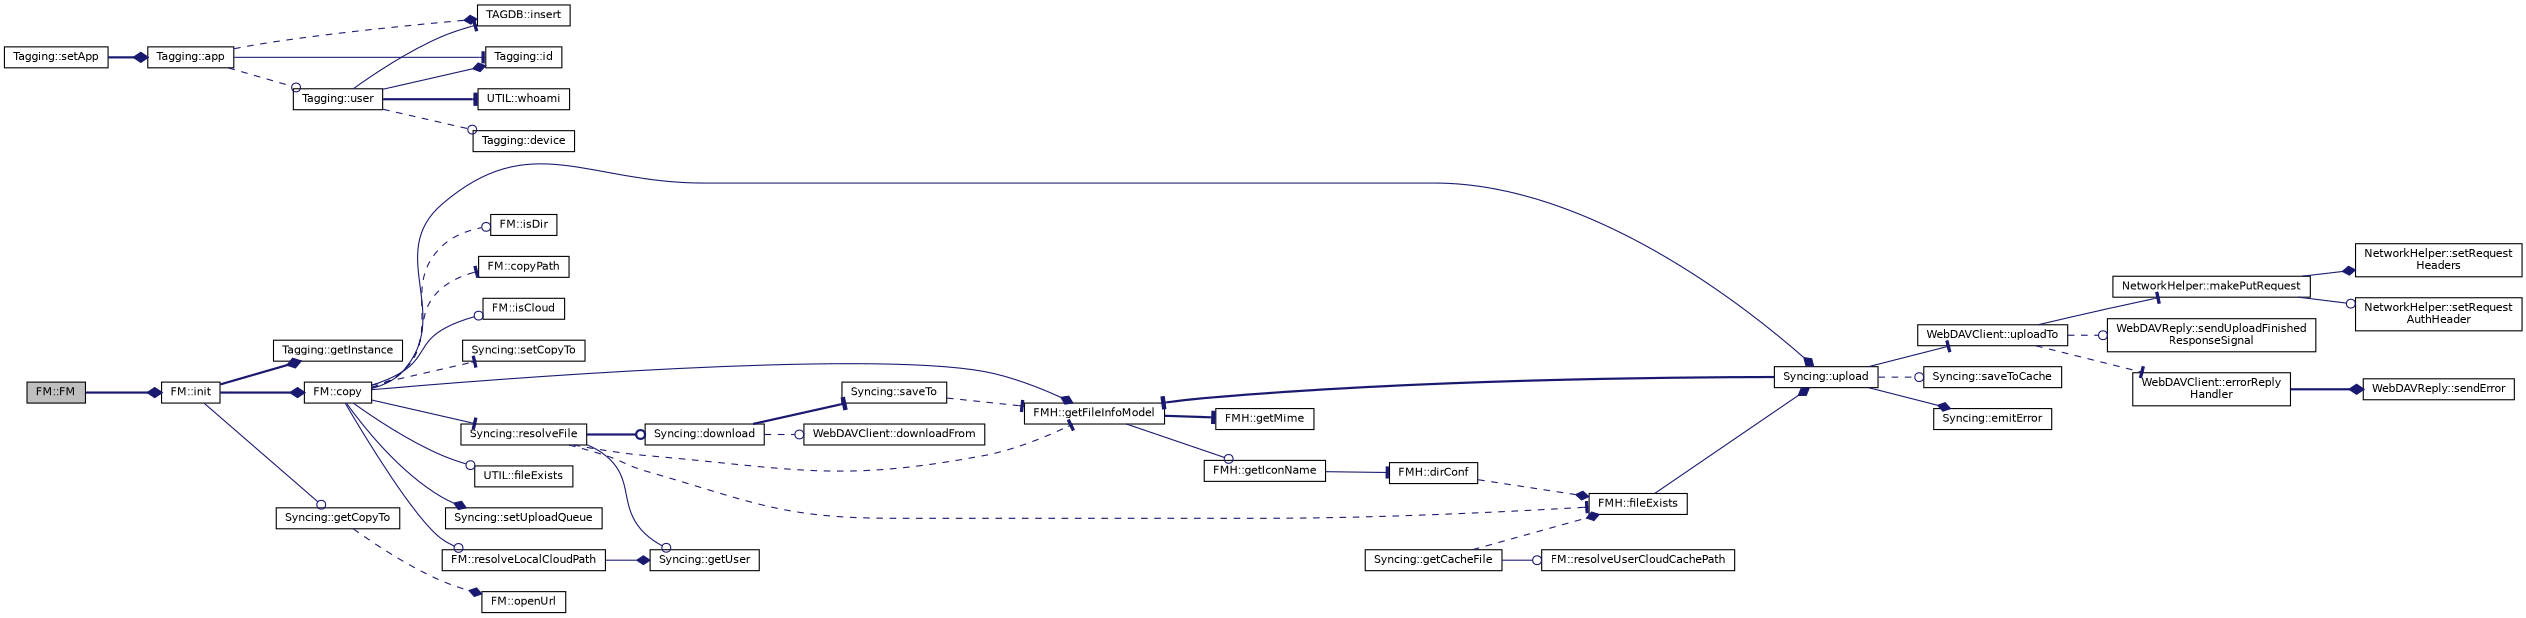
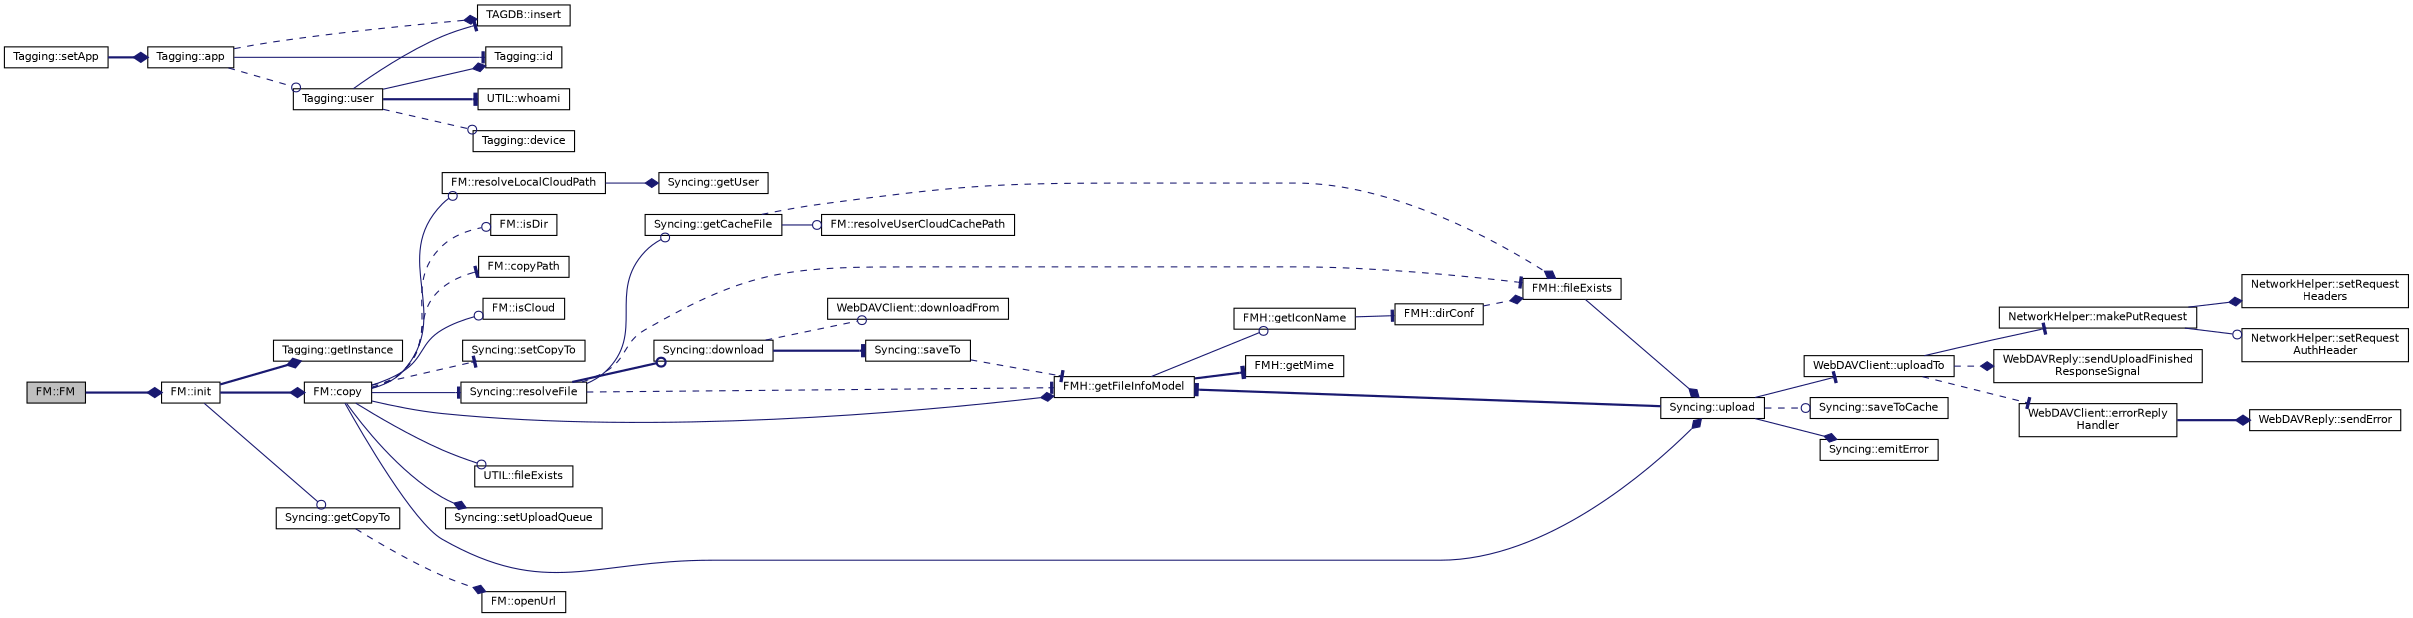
  digraph {
    rankdir=LR
    node [color=black fillcolor=white fontname=Helvetica fontsize=10 shape=record style=filled]
    edge [arrowhead=diamond color=midnightblue fontname=Helvetica fontsize=10 labelfontname=Helvetica labelfontsize=10 style=solid]
    n1 [fillcolor=grey75 fontcolor=black height=0.2 label="FM::FM" width=0.4]
    n2 [height=0.2 label="FM::init" width=0.4]
    n3 [height=0.2 label="Tagging::getInstance" width=0.4]
    n4 [height=0.2 label="FM::copy" width=0.4]
    n5 [height=0.2 label="Syncing::getCopyTo" width=0.4]
    n6 [height=0.2 label="FM::openUrl" width=0.4]
    n7 [height=0.2 label="FM::isDir" width=0.4]
    n8 [height=0.2 label="FM::copyPath" width=0.4]
    n9 [height=0.2 label="FM::isCloud" width=0.4]
    n10 [height=0.2 label="Syncing::setCopyTo" width=0.4]
    n11 [height=0.2 label="Syncing::resolveFile" width=0.4]
    n12 [height=0.2 label="FMH::getFileInfoModel" width=0.4]
    n13 [height=0.2 label="UTIL::fileExists" width=0.4]
    n14 [height=0.2 label="Syncing::setUploadQueue" width=0.4]
    n15 [height=0.2 label="Syncing::upload" width=0.4]
    n16 [height=0.2 label="FM::resolveLocalCloudPath" width=0.4]
    n17 [height=0.2 label="Tagging::setApp" width=0.4]
    n18 [height=0.2 label="Tagging::app" width=0.4]
    n19 [height=0.2 label="TAGDB::insert" width=0.4]
    n20 [height=0.2 label="Tagging::user" width=0.4]
    n21 [height=0.2 label="Tagging::id" width=0.4]
    n22 [height=0.2 label="UTIL::whoami" width=0.4]
    n23 [height=0.2 label="Tagging::device" width=0.4]
    n24 [height=0.2 label="Syncing::getCacheFile" width=0.4]
    n25 [height=0.2 label="FMH::fileExists" width=0.4]
    n26 [height=0.2 label="Syncing::download" width=0.4]
    n27 [height=0.2 label="FMH::getMime" width=0.4]
    n28 [height=0.2 label="FMH::getIconName" width=0.4]
    n29 [height=0.2 label="WebDAVClient::uploadTo" width=0.4]
    n30 [height=0.2 label="Syncing::saveToCache" width=0.4]
    n31 [height=0.2 label="Syncing::emitError" width=0.4]
    n32 [height=0.2 label="Syncing::getUser" width=0.4]
    n33 [height=0.2 label="FM::resolveUserCloudCachePath" width=0.4]
    n34 [height=0.2 label="WebDAVClient::downloadFrom" width=0.4]
    n35 [height=0.2 label="Syncing::saveTo" width=0.4]
    n36 [height=0.2 label="FMH::dirConf" width=0.4]
    n37 [height=0.2 label="NetworkHelper::makePutRequest" width=0.4]
    n38 [height=0.2 label="WebDAVReply::sendUploadFinished\lResponseSignal" width=0.4]
    n39 [height=0.2 label="WebDAVClient::errorReply\lHandler" width=0.4]
    n40 [height=0.2 label="NetworkHelper::setRequest\lAuthHeader" width=0.4]
    n41 [height=0.2 label="NetworkHelper::setRequest\lHeaders" width=0.4]
    n42 [height=0.2 label="WebDAVReply::sendError" width=0.4]
    n1 -> n2 [style=bold]
    n2 -> n3 [style=bold]
    n2 -> n4 [style=bold]
    n2 -> n5 [arrowhead=odot]
    n4 -> n7 [arrowhead=odot style=dashed]
    n4 -> n8 [arrowhead=tee style=dashed]
    n4 -> n9 [arrowhead=odot]
    n4 -> n10 [arrowhead=tee style=dashed]
    n4 -> n11 [arrowhead=tee]
    n4 -> n12
    n4 -> n13 [arrowhead=odot]
    n4 -> n14
    n4 -> n15
    n4 -> n16 [arrowhead=odot]
    n5 -> n6 [style=dashed]
    n11 -> n12 [arrowhead=tee style=dashed]
-   n11 -> n32 [arrowhead=odot]
+   n11 -> n24 [arrowhead=odot]
    n11 -> n25 [arrowhead=tee style=dashed]
    n11 -> n26 [arrowhead=odot style=bold]
    n12 -> n27 [arrowhead=tee style=bold]
    n12 -> n28 [arrowhead=odot]
    n15 -> n12 [arrowhead=tee style=bold]
    n15 -> n29 [arrowhead=tee]
    n15 -> n30 [arrowhead=odot style=dashed]
    n15 -> n31
    n16 -> n32
    n17 -> n18 [style=bold]
    n18 -> n19 [style=dashed]
    n18 -> n20 [arrowhead=odot style=dashed]
    n18 -> n21 [arrowhead=tee]
    n20 -> n19 [arrowhead=tee]
    n20 -> n21
    n20 -> n22 [arrowhead=tee style=bold]
    n20 -> n23 [arrowhead=odot style=dashed]
    n24 -> n25 [style=dashed]
    n24 -> n33 [arrowhead=odot]
    n25 -> n15
    n26 -> n34 [arrowhead=odot style=dashed]
    n26 -> n35 [arrowhead=tee style=bold]
    n28 -> n36 [arrowhead=tee]
    n29 -> n37 [arrowhead=tee]
-   n29 -> n38 [arrowhead=odot style=dashed]
+   n29 -> n38 [style=dashed]
    n29 -> n39 [arrowhead=tee style=dashed]
    n35 -> n12 [arrowhead=tee style=dashed]
    n36 -> n25 [style=dashed]
    n37 -> n40 [arrowhead=odot]
    n37 -> n41
    n39 -> n42 [style=bold]
  }
